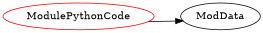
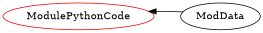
  digraph {
    rankdir=LR
    n1 [color=red2 label=ModulePythonCode shape=oval]
    ModData
-   n1 -> ModData
+   ModData -> n1
  }
